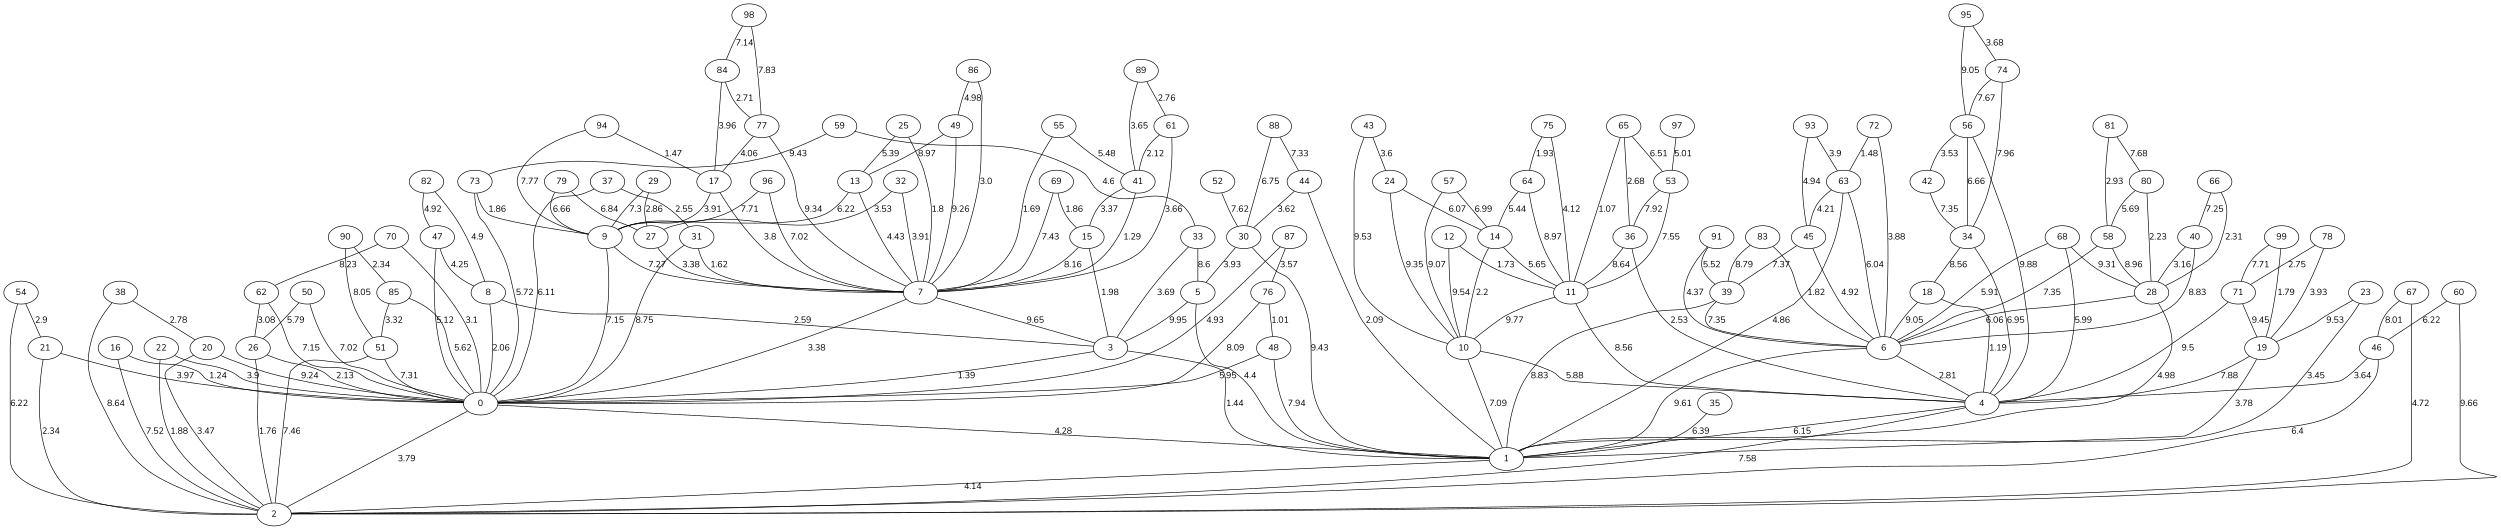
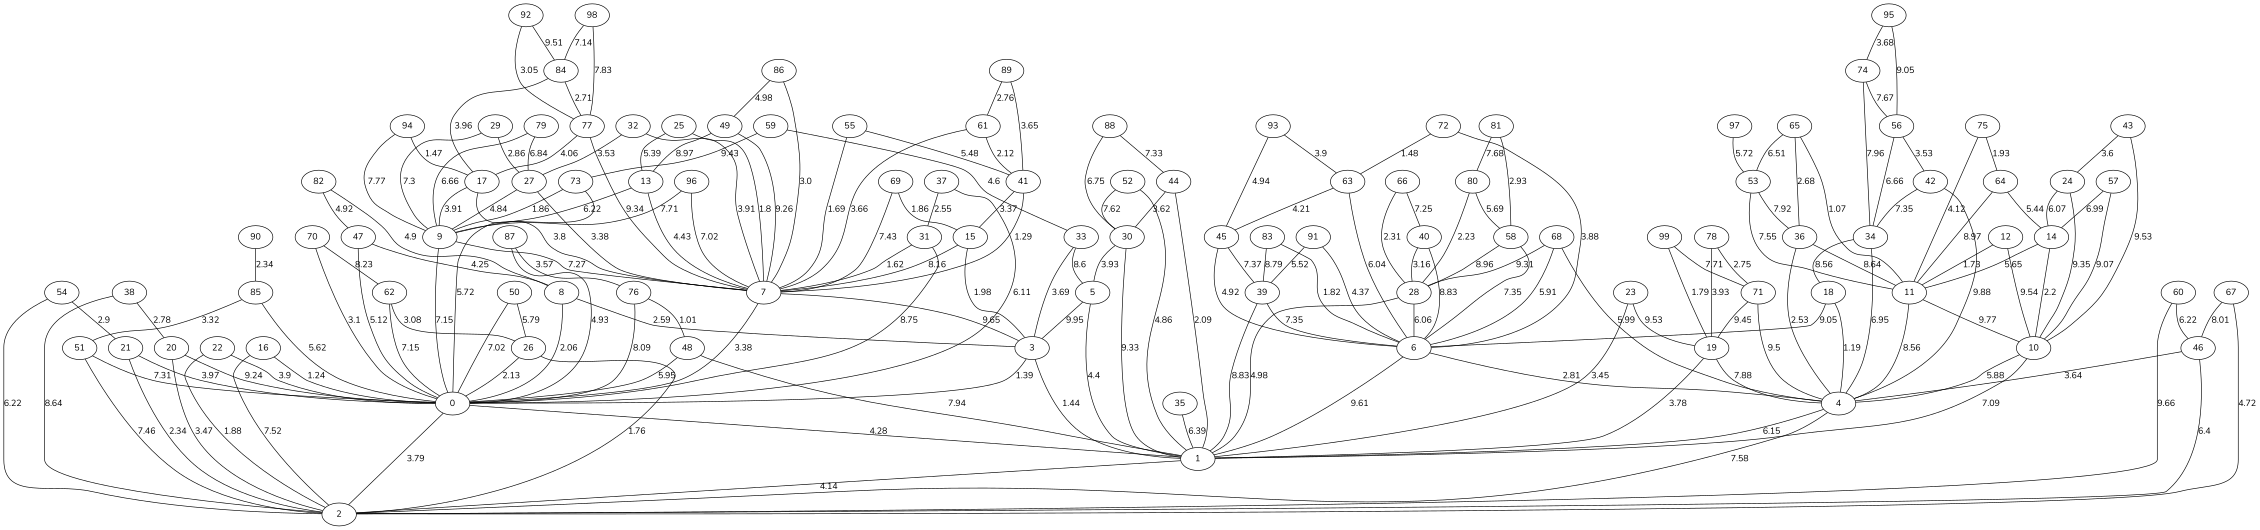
  graph {
    fontname=Nunito
    node [fontname=Nunito]
    edge [fontname=Nunito]
    0
    1
    2
    3
    4
    5
    6
    7
    8
    9
    10
    11
    12
    13
    14
    15
    16
    17
    18
    19
    20
    21
    22
    23
    24
    25
    26
    27
    28
    29
    30
    31
    32
    33
    34
    35
    36
    37
    38
    39
    40
    41
    42
    43
    44
    45
    46
    47
    48
    49
    50
    51
    52
    53
    54
    55
    56
    57
    58
    59
    73
    60
    61
    62
    63
    64
    65
    66
    67
    68
    69
    70
    71
    72
    74
    75
    76
    77
    78
    79
    80
    81
    82
    83
    84
    85
    86
    87
    88
    89
    90
    91
+   92
    93
    94
    95
    96
    97
    98
    99
    0 -- 1 [label=4.28]
    0 -- 2 [label=3.79]
    1 -- 2 [label=4.14]
    3 -- 0 [label=1.39]
    3 -- 1 [label=1.44]
    4 -- 1 [label=6.15]
    4 -- 2 [label=7.58]
    5 -- 1 [label=4.4]
    5 -- 3 [label=9.95]
    6 -- 1 [label=9.61]
    6 -- 4 [label=2.81]
    7 -- 0 [label=3.38]
    7 -- 3 [label=9.65]
    8 -- 0 [label=2.06]
    8 -- 3 [label=2.59]
    9 -- 0 [label=7.15]
    9 -- 7 [label=7.27]
    10 -- 1 [label=7.09]
    10 -- 4 [label=5.88]
    11 -- 4 [label=8.56]
    11 -- 10 [label=9.77]
    12 -- 10 [label=9.54]
    12 -- 11 [label=1.73]
    13 -- 7 [label=4.43]
    13 -- 9 [label=6.22]
    14 -- 10 [label=2.2]
    14 -- 11 [label=5.65]
    15 -- 3 [label=1.98]
    15 -- 7 [label=8.16]
    16 -- 0 [label=1.24]
    16 -- 2 [label=7.52]
    17 -- 7 [label=3.8]
    17 -- 9 [label=3.91]
    18 -- 4 [label=1.19]
    18 -- 6 [label=9.05]
    19 -- 1 [label=3.78]
    19 -- 4 [label=7.88]
    20 -- 0 [label=9.24]
    20 -- 2 [label=3.47]
    21 -- 0 [label=3.97]
    21 -- 2 [label=2.34]
    22 -- 0 [label=3.9]
    22 -- 2 [label=1.88]
    23 -- 1 [label=3.45]
    23 -- 19 [label=9.53]
    24 -- 10 [label=9.35]
    24 -- 14 [label=6.07]
    25 -- 7 [label=1.8]
    25 -- 13 [label=5.39]
    26 -- 0 [label=2.13]
    26 -- 2 [label=1.76]
    27 -- 7 [label=3.38]
+   27 -- 9 [label=4.84]
    28 -- 1 [label=4.98]
    28 -- 6 [label=6.06]
    29 -- 9 [label=7.3]
    29 -- 27 [label=2.86]
-   30 -- 1 [label=9.43]
+   30 -- 1 [label=9.33]
    30 -- 5 [label=3.93]
    31 -- 0 [label=8.75]
    31 -- 7 [label=1.62]
    32 -- 7 [label=3.91]
    32 -- 27 [label=3.53]
    33 -- 3 [label=3.69]
    33 -- 5 [label=8.6]
    34 -- 4 [label=6.95]
    34 -- 18 [label=8.56]
    35 -- 1 [label=6.39]
    36 -- 4 [label=2.53]
    36 -- 11 [label=8.64]
    37 -- 0 [label=6.11]
    37 -- 31 [label=2.55]
    38 -- 2 [label=8.64]
    38 -- 20 [label=2.78]
    39 -- 1 [label=8.83]
    39 -- 6 [label=7.35]
    40 -- 6 [label=8.83]
    40 -- 28 [label=3.16]
    41 -- 7 [label=1.29]
    41 -- 15 [label=3.37]
-   56 -- 4 [label=9.88]
+   42 -- 4 [label=9.88]
    42 -- 34 [label=7.35]
    43 -- 10 [label=9.53]
    43 -- 24 [label=3.6]
    44 -- 1 [label=2.09]
    44 -- 30 [label=3.62]
    45 -- 6 [label=4.92]
    45 -- 39 [label=7.37]
    46 -- 2 [label=6.4]
    46 -- 4 [label=3.64]
    47 -- 0 [label=5.12]
    47 -- 8 [label=4.25]
    48 -- 0 [label=5.95]
    48 -- 1 [label=7.94]
    49 -- 7 [label=9.26]
    49 -- 13 [label=8.97]
    50 -- 0 [label=7.02]
    50 -- 26 [label=5.79]
    51 -- 0 [label=7.31]
    51 -- 2 [label=7.46]
-   63 -- 1 [label=4.86]
+   52 -- 1 [label=4.86]
    52 -- 30 [label=7.62]
    53 -- 11 [label=7.55]
    53 -- 36 [label=7.92]
    54 -- 2 [label=6.22]
    54 -- 21 [label=2.9]
    55 -- 7 [label=1.69]
    55 -- 41 [label=5.48]
    56 -- 34 [label=6.66]
    56 -- 42 [label=3.53]
    57 -- 10 [label=9.07]
    57 -- 14 [label=6.99]
    58 -- 6 [label=7.35]
    58 -- 28 [label=8.96]
    59 -- 33 [label=4.6]
    59 -- 73 [label=9.43]
    73 -- 0 [label=5.72]
    73 -- 9 [label=1.86]
    60 -- 2 [label=9.66]
    60 -- 46 [label=6.22]
    61 -- 7 [label=3.66]
    61 -- 41 [label=2.12]
    62 -- 0 [label=7.15]
    62 -- 26 [label=3.08]
    63 -- 6 [label=6.04]
    63 -- 45 [label=4.21]
    64 -- 11 [label=8.97]
    64 -- 14 [label=5.44]
    65 -- 11 [label=1.07]
    65 -- 36 [label=2.68]
    65 -- 53 [label=6.51]
    66 -- 28 [label=2.31]
    66 -- 40 [label=7.25]
    67 -- 2 [label=4.72]
    67 -- 46 [label=8.01]
    68 -- 4 [label=5.99]
    68 -- 6 [label=5.91]
    68 -- 28 [label=9.31]
    69 -- 7 [label=7.43]
    69 -- 15 [label=1.86]
    70 -- 0 [label=3.1]
    70 -- 62 [label=8.23]
    71 -- 4 [label=9.5]
    71 -- 19 [label=9.45]
    72 -- 6 [label=3.88]
    72 -- 63 [label=1.48]
    74 -- 34 [label=7.96]
    74 -- 56 [label=7.67]
    75 -- 11 [label=4.12]
    75 -- 64 [label=1.93]
    76 -- 0 [label=8.09]
    76 -- 48 [label=1.01]
    77 -- 7 [label=9.34]
    77 -- 17 [label=4.06]
    78 -- 19 [label=3.93]
    78 -- 71 [label=2.75]
    79 -- 9 [label=6.66]
    79 -- 27 [label=6.84]
    80 -- 28 [label=2.23]
    80 -- 58 [label=5.69]
    81 -- 58 [label=2.93]
    81 -- 80 [label=7.68]
    82 -- 8 [label=4.9]
    82 -- 47 [label=4.92]
    83 -- 6 [label=1.82]
    83 -- 39 [label=8.79]
    84 -- 17 [label=3.96]
    84 -- 77 [label=2.71]
    85 -- 0 [label=5.62]
    85 -- 51 [label=3.32]
    86 -- 7 [label=3.0]
    86 -- 49 [label=4.98]
    87 -- 0 [label=4.93]
    87 -- 76 [label=3.57]
    88 -- 30 [label=6.75]
    88 -- 44 [label=7.33]
    89 -- 41 [label=3.65]
    89 -- 61 [label=2.76]
-   90 -- 51 [label=8.05]
    90 -- 85 [label=2.34]
    91 -- 6 [label=4.37]
    91 -- 39 [label=5.52]
+   92 -- 77 [label=3.05]
+   92 -- 84 [label=9.51]
    93 -- 45 [label=4.94]
    93 -- 63 [label=3.9]
    94 -- 9 [label=7.77]
    94 -- 17 [label=1.47]
    95 -- 56 [label=9.05]
    95 -- 74 [label=3.68]
    96 -- 7 [label=7.02]
    96 -- 9 [label=7.71]
-   97 -- 53 [label=5.01]
+   97 -- 53 [label=5.72]
    98 -- 77 [label=7.83]
    98 -- 84 [label=7.14]
    99 -- 19 [label=1.79]
    99 -- 71 [label=7.71]
  }
